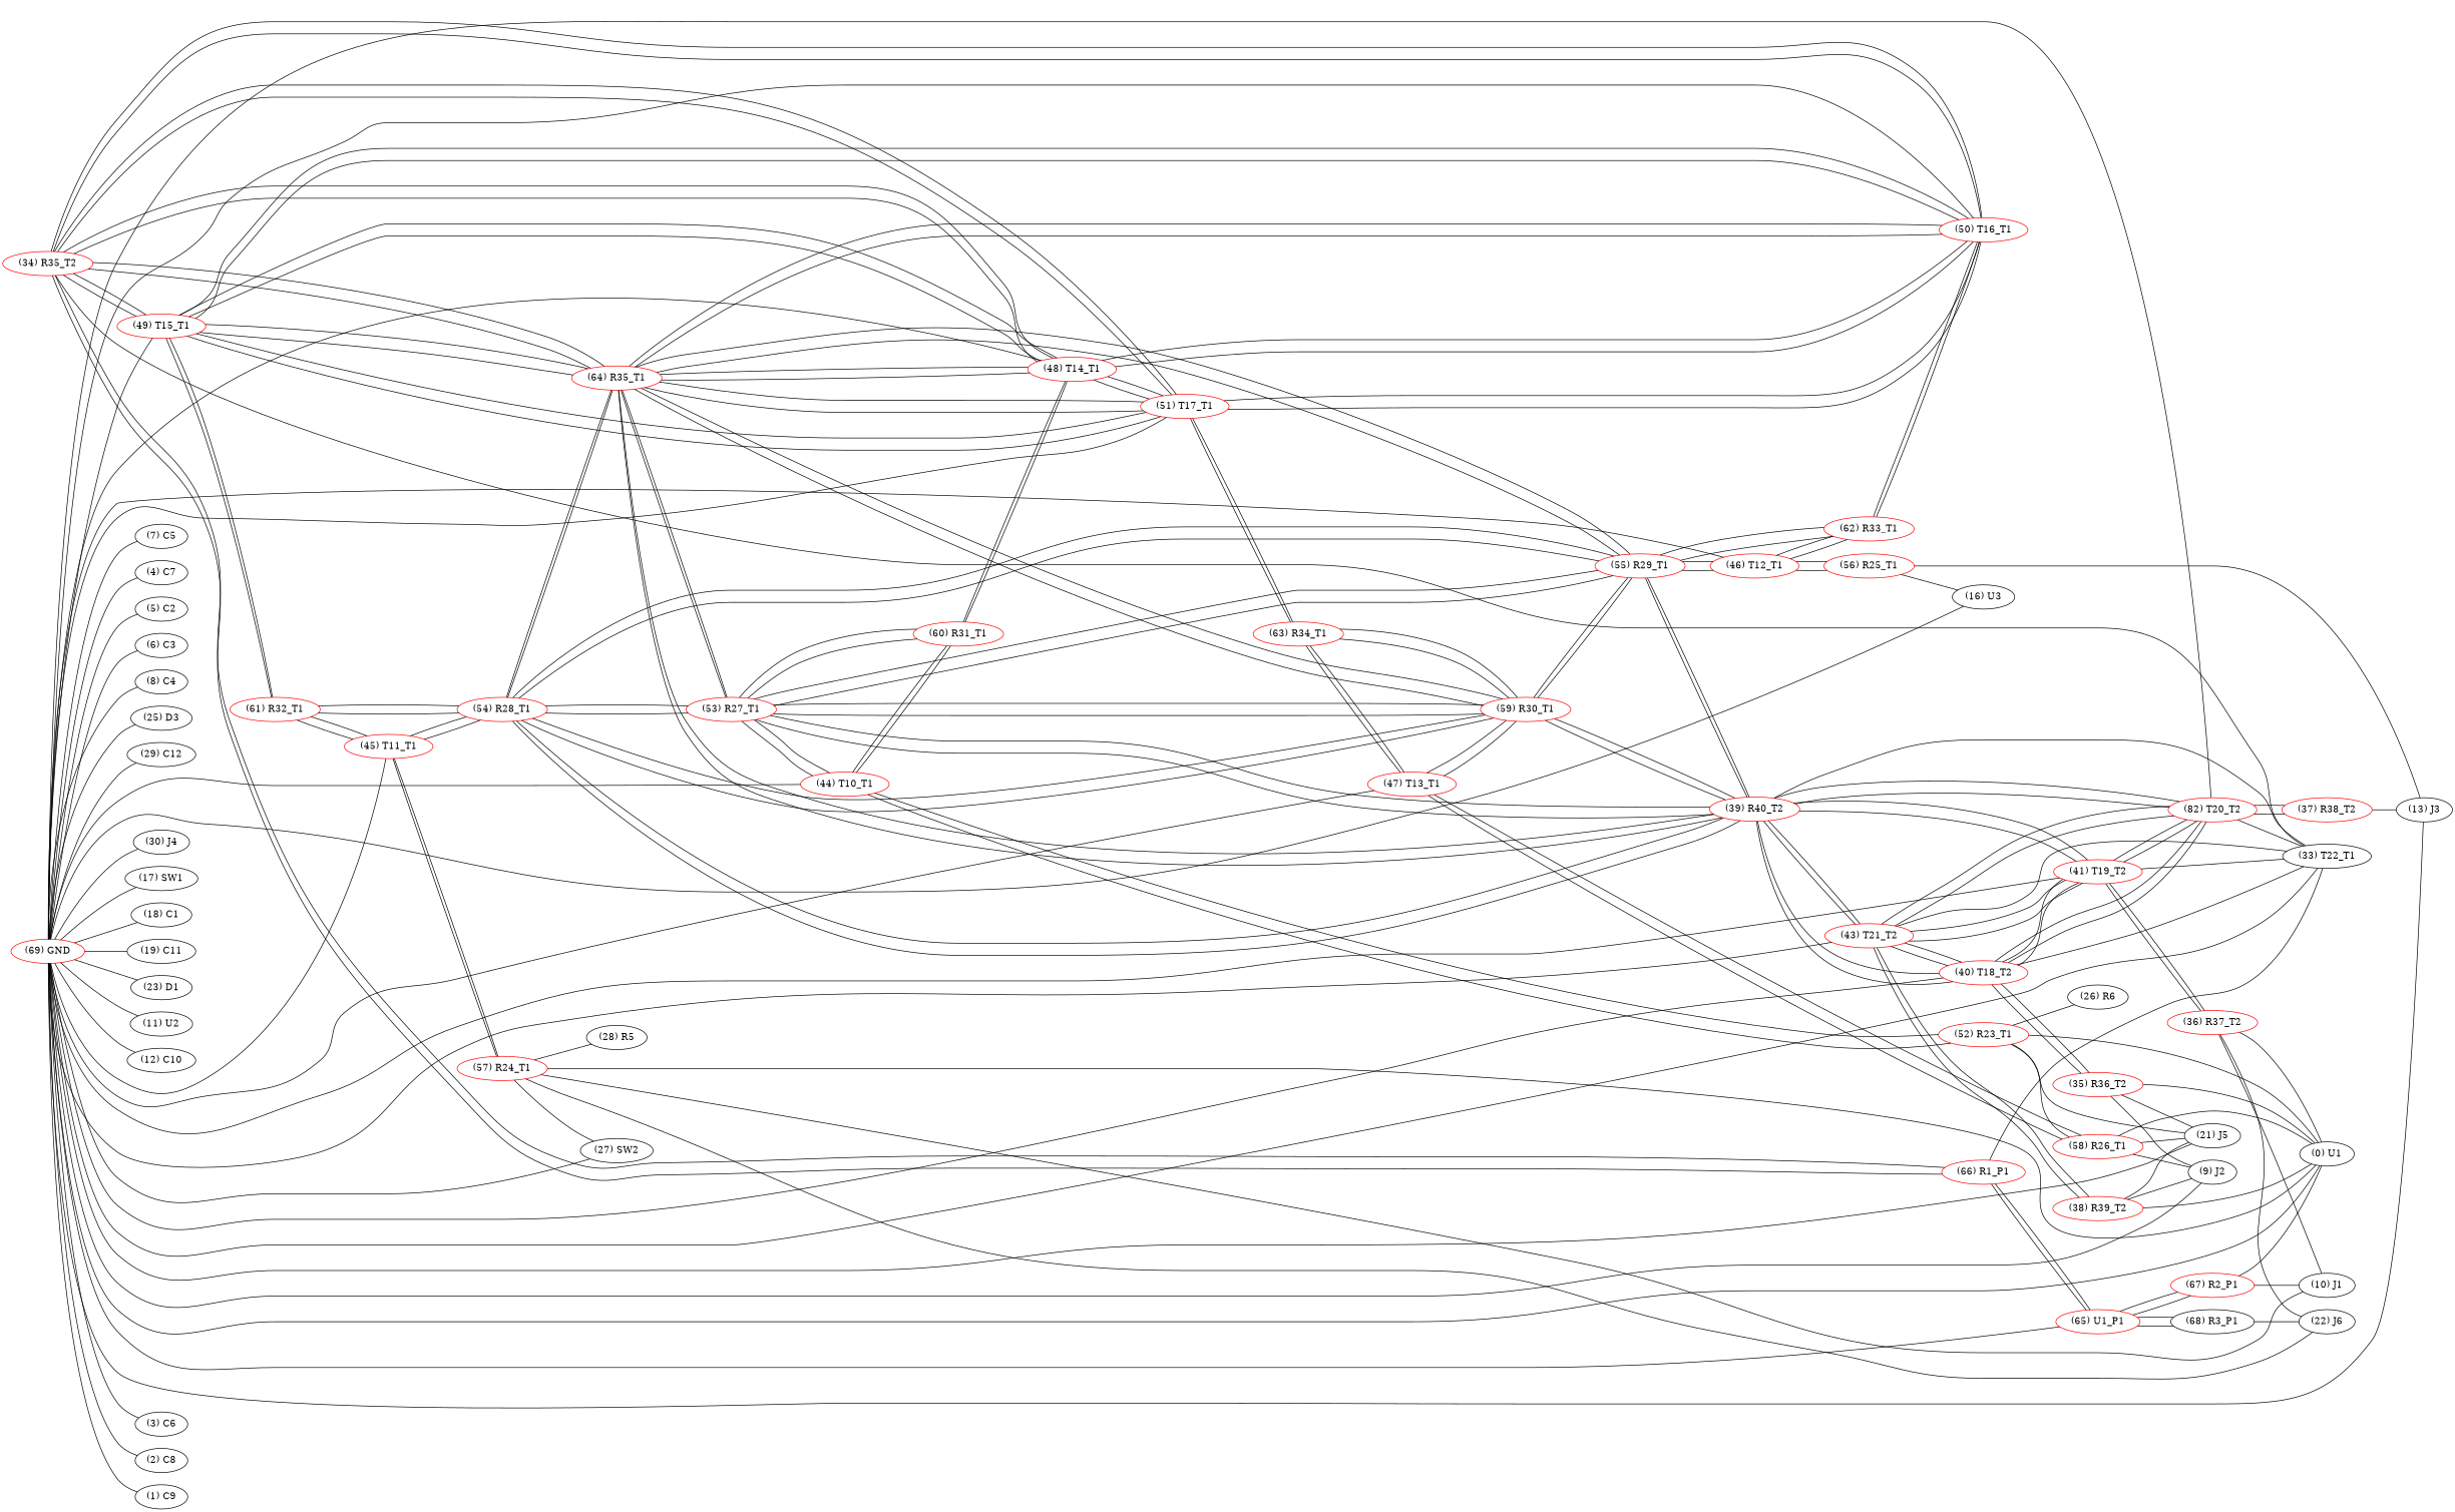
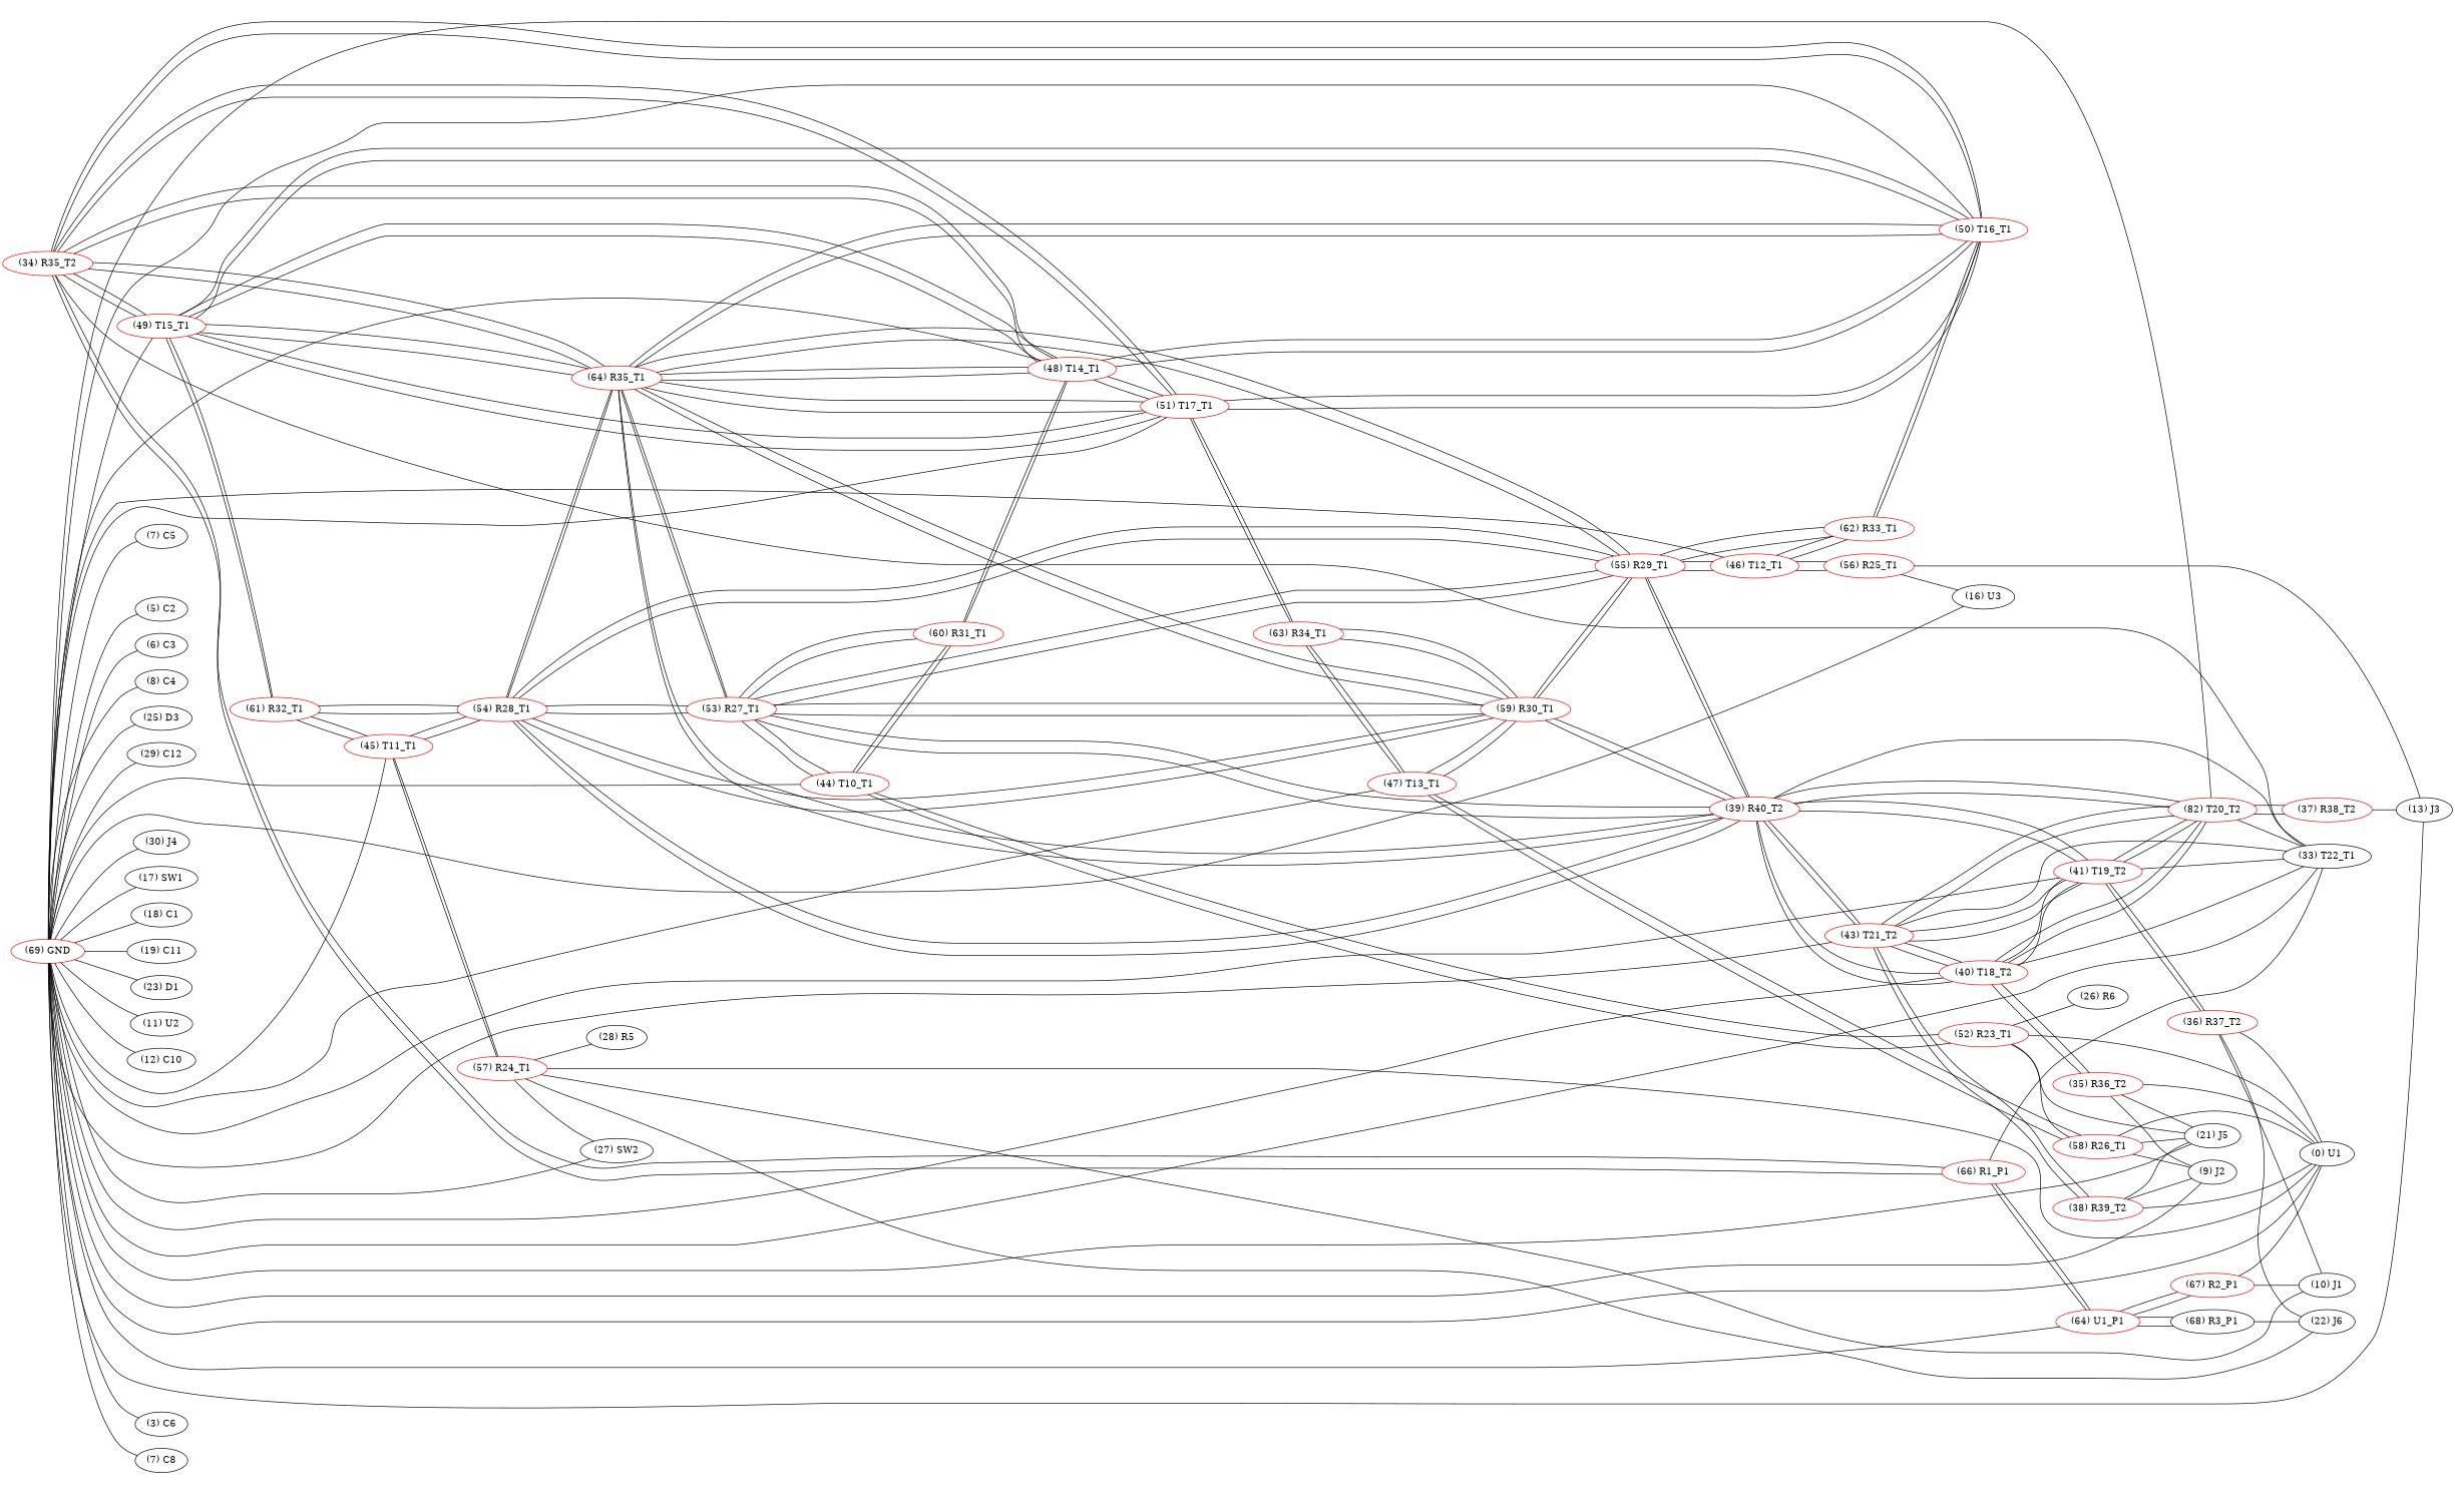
  graph {
    rankdir=LR
    node [color=red]
    n1 [label="(34) R35_T2"]
    n2 [label="(49) T15_T1"]
    n3 [label="(50) T16_T1"]
    n4 [label="(48) T14_T1"]
    n5 [label="(51) T17_T1"]
    n6 [label="(64) R35_T1"]
    n7 [label="(66) R1_P1"]
    n8 [label="(33) T22_T1" color=""]
    n9 [label="(61) R32_T1"]
    n10 [label="(62) R33_T1"]
    n11 [label="(60) R31_T1"]
    n12 [label="(63) R34_T1"]
    n13 [label="(39) R40_T2"]
    n14 [label="(55) R29_T1"]
    n15 [label="(54) R28_T1"]
    n16 [label="(59) R30_T1"]
    n17 [label="(53) R27_T1"]
-   n18 [label="(65) U1_P1"]
+   n18 [label="(64) U1_P1"]
    n19 [label="(45) T11_T1"]
    n20 [label="(46) T12_T1"]
    n21 [label="(44) T10_T1"]
    n22 [label="(47) T13_T1"]
    n23 [label="(40) T18_T2"]
    n24 [label="(41) T19_T2"]
    n25 [label="(82) T20_T2"]
    n26 [label="(43) T21_T2"]
    n27 [color=black label="(68) R3_P1"]
    n28 [label="(67) R2_P1"]
    n29 [label="(35) R36_T2"]
    n30 [label="(9) J2" color=""]
    n31 [label="(21) J5" color=""]
    n32 [label="(0) U1" color=""]
    n33 [label="(36) R37_T2"]
    n34 [label="(37) R38_T2"]
    n35 [label="(38) R39_T2"]
    n36 [label="(22) J6" color=""]
    n37 [label="(10) J1" color=""]
    n38 [label="(13) J3" color=""]
    n39 [label="(56) R25_T1"]
    n40 [label="(57) R24_T1"]
    n41 [label="(58) R26_T1"]
    n42 [label="(52) R23_T1"]
    n43 [label="(26) R6" color=""]
    n44 [label="(28) R5" color=""]
    n45 [label="(27) SW2" color=""]
    n46 [label="(16) U3" color=""]
    n47 [label="(69) GND"]
    n48 [label="(3) C6" color=""]
-   n49 [label="(2) C8" color=""]
-   n50 [label="(1) C9" color=""]
+   n49 [label="(7) C8" color=""]
    n51 [label="(7) C5" color=""]
-   n52 [label="(4) C7" color=""]
    n53 [label="(5) C2" color=""]
    n54 [label="(6) C3" color=""]
    n55 [label="(8) C4" color=""]
    n56 [label="(25) D3" color=""]
    n57 [label="(29) C12" color=""]
    n58 [label="(30) J4" color=""]
    n59 [label="(17) SW1" color=""]
    n60 [label="(18) C1" color=""]
    n61 [label="(19) C11" color=""]
    n62 [label="(23) D1" color=""]
    n63 [label="(11) U2" color=""]
    n64 [label="(12) C10" color=""]
    n1 -- n2
    n1 -- n3
    n1 -- n4
    n1 -- n5
    n1 -- n6
    n1 -- n7
    n1 -- n8
    n2 -- n1
    n2 -- n3
    n2 -- n4
    n2 -- n5
    n2 -- n6
    n2 -- n9
    n3 -- n1
    n3 -- n2
    n3 -- n4
    n3 -- n5
    n3 -- n6
    n3 -- n10
    n4 -- n1
    n4 -- n2
    n4 -- n3
    n4 -- n5
    n4 -- n6
    n4 -- n11
    n5 -- n1
    n5 -- n2
    n5 -- n3
    n5 -- n4
    n5 -- n6
    n5 -- n12
    n6 -- n1
    n6 -- n2
    n6 -- n3
    n6 -- n4
    n6 -- n5
    n6 -- n13
    n6 -- n14
    n6 -- n15
    n6 -- n16
    n6 -- n17
    n7 -- n1
    n7 -- n8
    n7 -- n18
    n9 -- n2
    n9 -- n15
    n9 -- n19
    n10 -- n3
    n10 -- n14
    n10 -- n20
    n11 -- n4
    n11 -- n17
    n11 -- n21
    n12 -- n5
    n12 -- n16
    n12 -- n22
    n13 -- n6
    n13 -- n8
    n13 -- n14
    n13 -- n15
    n13 -- n16
    n13 -- n17
    n13 -- n23
    n13 -- n24
    n13 -- n25
    n13 -- n26
    n14 -- n6
    n14 -- n10
    n14 -- n13
    n14 -- n15
    n14 -- n16
    n14 -- n17
    n14 -- n20
    n15 -- n6
    n15 -- n9
    n15 -- n13
    n15 -- n14
    n15 -- n16
    n15 -- n17
    n15 -- n19
    n16 -- n6
    n16 -- n12
    n16 -- n13
    n16 -- n14
    n16 -- n15
    n16 -- n17
    n16 -- n22
    n17 -- n6
    n17 -- n11
    n17 -- n13
    n17 -- n14
    n17 -- n15
    n17 -- n16
    n17 -- n21
    n18 -- n7
    n18 -- n27
    n18 -- n28
    n19 -- n9
    n19 -- n15
    n19 -- n40
    n20 -- n10
    n20 -- n14
    n20 -- n39
    n21 -- n11
    n21 -- n17
    n21 -- n42
    n22 -- n12
    n22 -- n16
    n22 -- n41
    n23 -- n8
    n23 -- n13
    n23 -- n24
    n23 -- n25
    n23 -- n26
    n23 -- n29
    n24 -- n8
    n24 -- n13
    n24 -- n23
    n24 -- n25
    n24 -- n26
    n24 -- n33
    n25 -- n8
    n25 -- n13
    n25 -- n23
    n25 -- n24
    n25 -- n26
    n25 -- n34
    n26 -- n8
    n26 -- n13
    n26 -- n23
    n26 -- n24
    n26 -- n25
    n26 -- n35
    n27 -- n18
    n27 -- n36
    n28 -- n18
    n28 -- n32
    n28 -- n37
    n29 -- n23
    n29 -- n30
    n29 -- n31
    n29 -- n32
    n33 -- n24
    n33 -- n32
    n33 -- n36
    n33 -- n37
    n34 -- n25
    n34 -- n38
    n35 -- n26
    n35 -- n30
    n35 -- n31
    n35 -- n32
    n39 -- n20
    n39 -- n38
    n39 -- n46
    n40 -- n19
    n40 -- n32
    n40 -- n36
    n40 -- n37
    n40 -- n44
    n40 -- n45
    n41 -- n22
    n41 -- n30
    n41 -- n31
    n41 -- n32
    n42 -- n21
    n42 -- n31
    n42 -- n32
    n42 -- n41
    n42 -- n43
    n47 -- n2
    n47 -- n3
    n47 -- n4
    n47 -- n5
    n47 -- n8
    n47 -- n18
    n47 -- n19
    n47 -- n20
    n47 -- n21
    n47 -- n22
    n47 -- n23
    n47 -- n24
    n47 -- n25
    n47 -- n26
    n47 -- n30
    n47 -- n31
    n47 -- n32
    n47 -- n38
    n47 -- n45
    n47 -- n46
    n47 -- n48
    n47 -- n49
-   n47 -- n50
    n47 -- n51
-   n47 -- n52
    n47 -- n53
    n47 -- n54
    n47 -- n55
    n47 -- n56
    n47 -- n57
    n47 -- n58
    n47 -- n59
    n47 -- n60
    n47 -- n61
    n47 -- n62
    n47 -- n63
    n47 -- n64
  }
